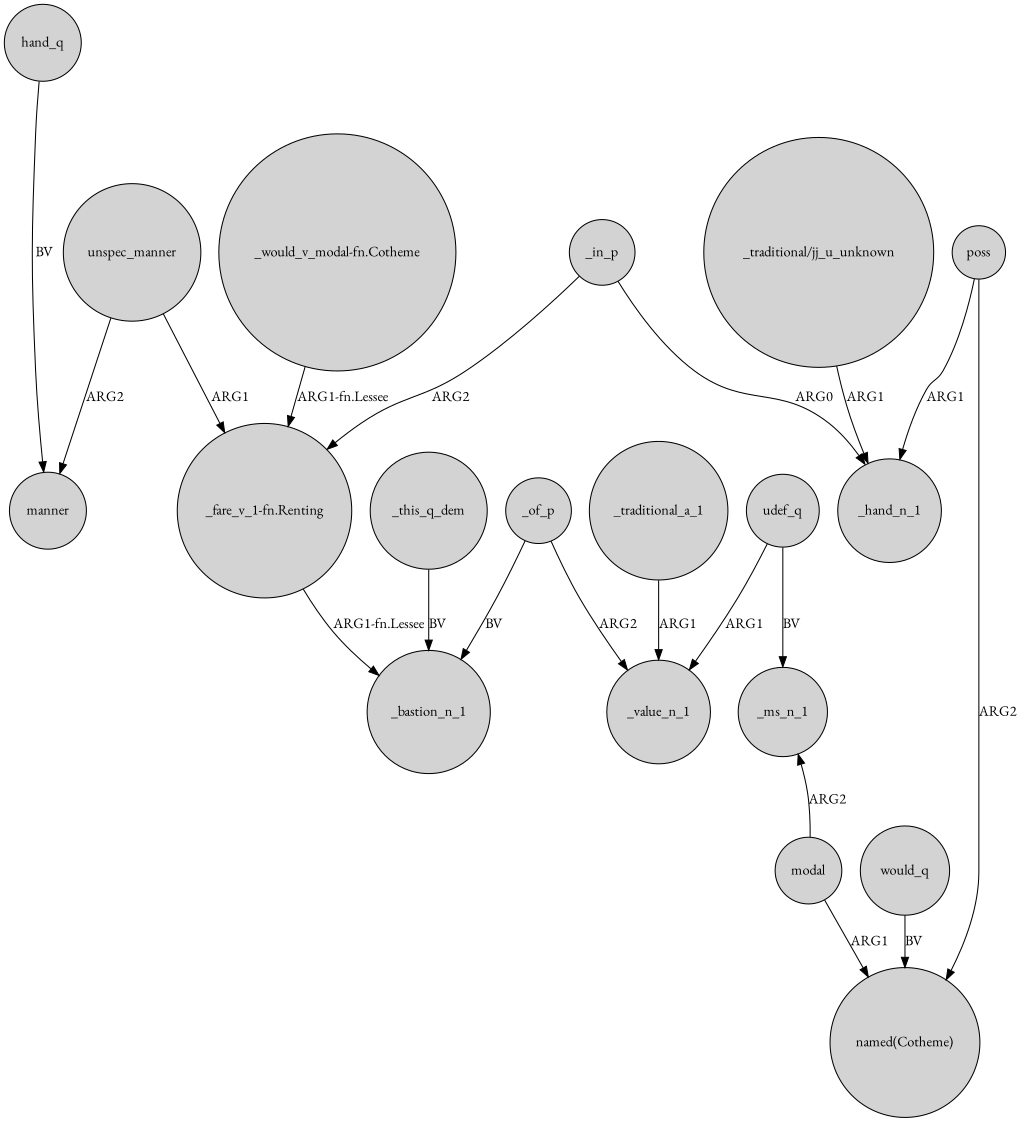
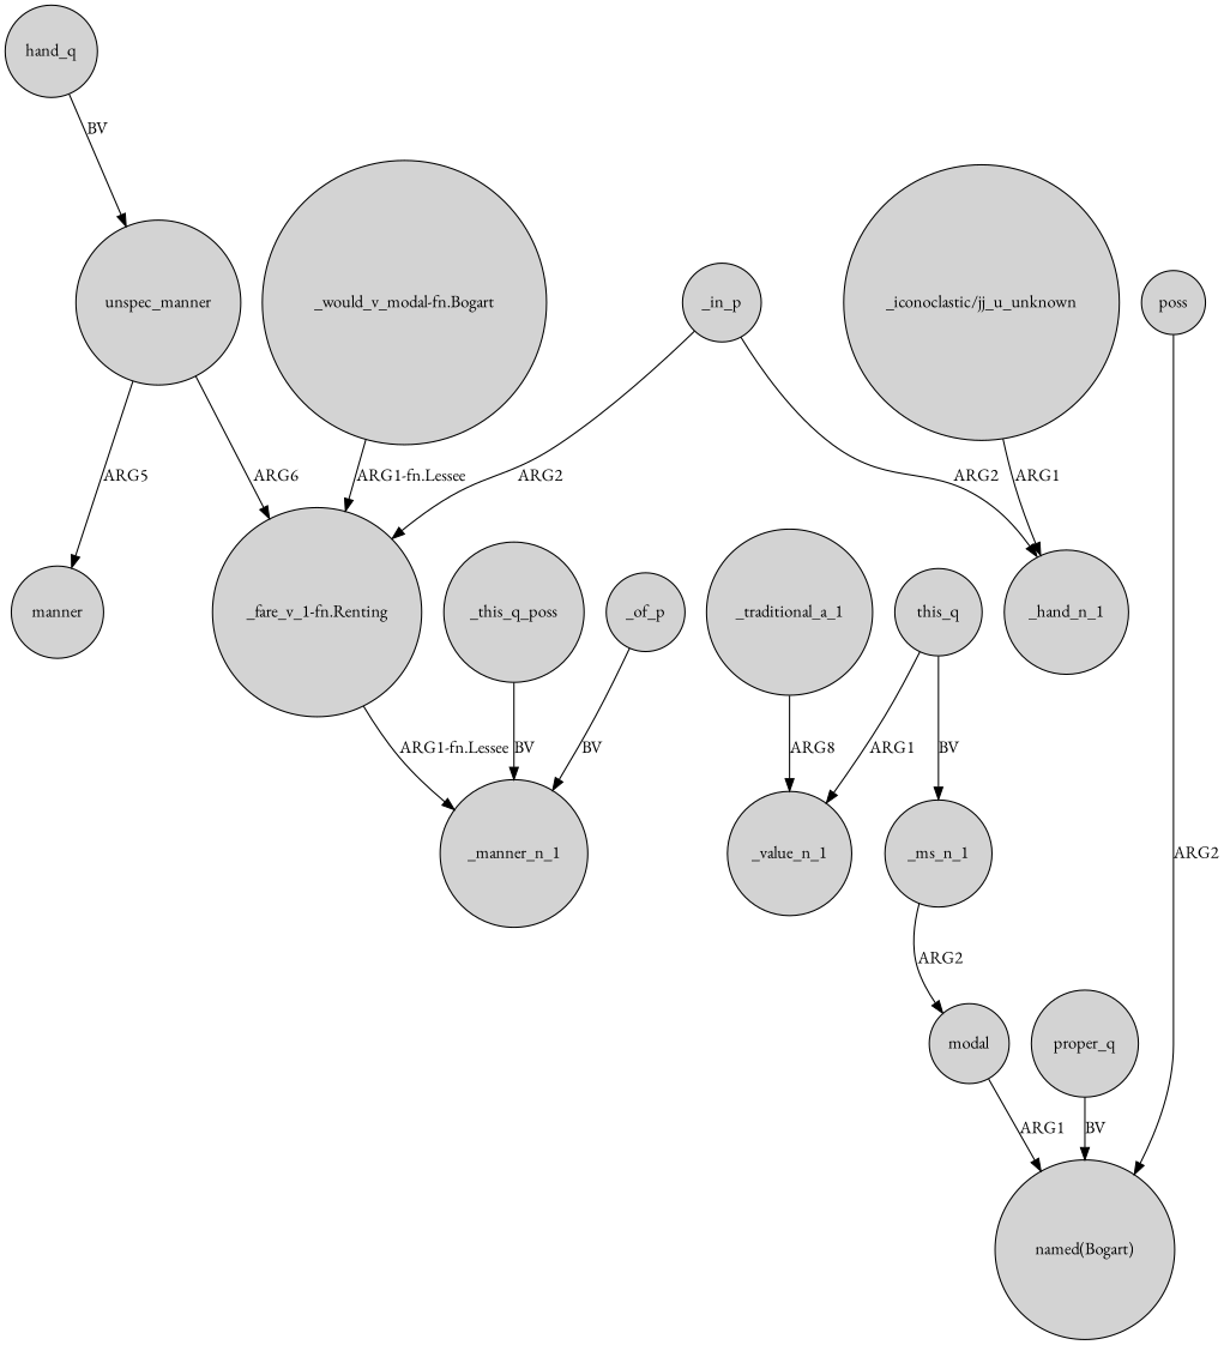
  digraph {
    fontname="EB Garamond"
    node [fontname="EB Garamond" shape=circle style=filled]
    edge [fontname="EB Garamond"]
    unspec_manner
    manner
    "_fare_v_1-fn.Renting"
-   _bastion_n_1
+   _bastion_n_1 [label=_manner_n_1]
    n5 [label=modal]
    _ms_n_1
-   "named(Bogart)" [label="named(Cotheme)"]
-   udef_q
+   "named(Bogart)"
+   udef_q [label=this_q]
    _value_n_1
-   _this_q_dem
-   "_iconoclastic/jj_u_unknown" [label="_traditional/jj_u_unknown"]
+   _this_q_dem [label=_this_q_poss]
+   "_iconoclastic/jj_u_unknown"
    _hand_n_1
    _of_p
    _traditional_a_1
    _in_p
-   proper_q [label=would_q]
+   proper_q
    poss
    n18 [label=hand_q]
-   "_would_v_modal-fn.Cotheme"
-   unspec_manner -> manner [label=ARG2]
-   unspec_manner -> "_fare_v_1-fn.Renting" [label=ARG1]
+   "_would_v_modal-fn.Cotheme" [label="_would_v_modal-fn.Bogart"]
+   unspec_manner -> manner [label=ARG5]
+   unspec_manner -> "_fare_v_1-fn.Renting" [label=ARG6]
    "_fare_v_1-fn.Renting" -> _bastion_n_1 [label="ARG1-fn.Lessee"]
-   n5 -> _ms_n_1 [label=ARG2]
+   _ms_n_1 -> n5 [label=ARG2]
    n5 -> "named(Bogart)" [label=ARG1]
    udef_q -> _ms_n_1 [label=BV]
    udef_q -> _value_n_1 [label=ARG1]
    _this_q_dem -> _bastion_n_1 [label=BV]
    "_iconoclastic/jj_u_unknown" -> _hand_n_1 [label=ARG1]
    _of_p -> _bastion_n_1 [label=BV]
-   _of_p -> _value_n_1 [label=ARG2]
-   _traditional_a_1 -> _value_n_1 [label=ARG1]
+   _traditional_a_1 -> _value_n_1 [label=ARG8]
    _in_p -> "_fare_v_1-fn.Renting" [label=ARG2]
-   _in_p -> _hand_n_1 [label=ARG0]
+   _in_p -> _hand_n_1 [label=ARG2]
    proper_q -> "named(Bogart)" [label=BV]
    poss -> "named(Bogart)" [label=ARG2]
-   poss -> _hand_n_1 [label=ARG1]
-   n18 -> manner [label=BV]
+   n18 -> unspec_manner [label=BV]
    "_would_v_modal-fn.Cotheme" -> "_fare_v_1-fn.Renting" [label="ARG1-fn.Lessee"]
  }
